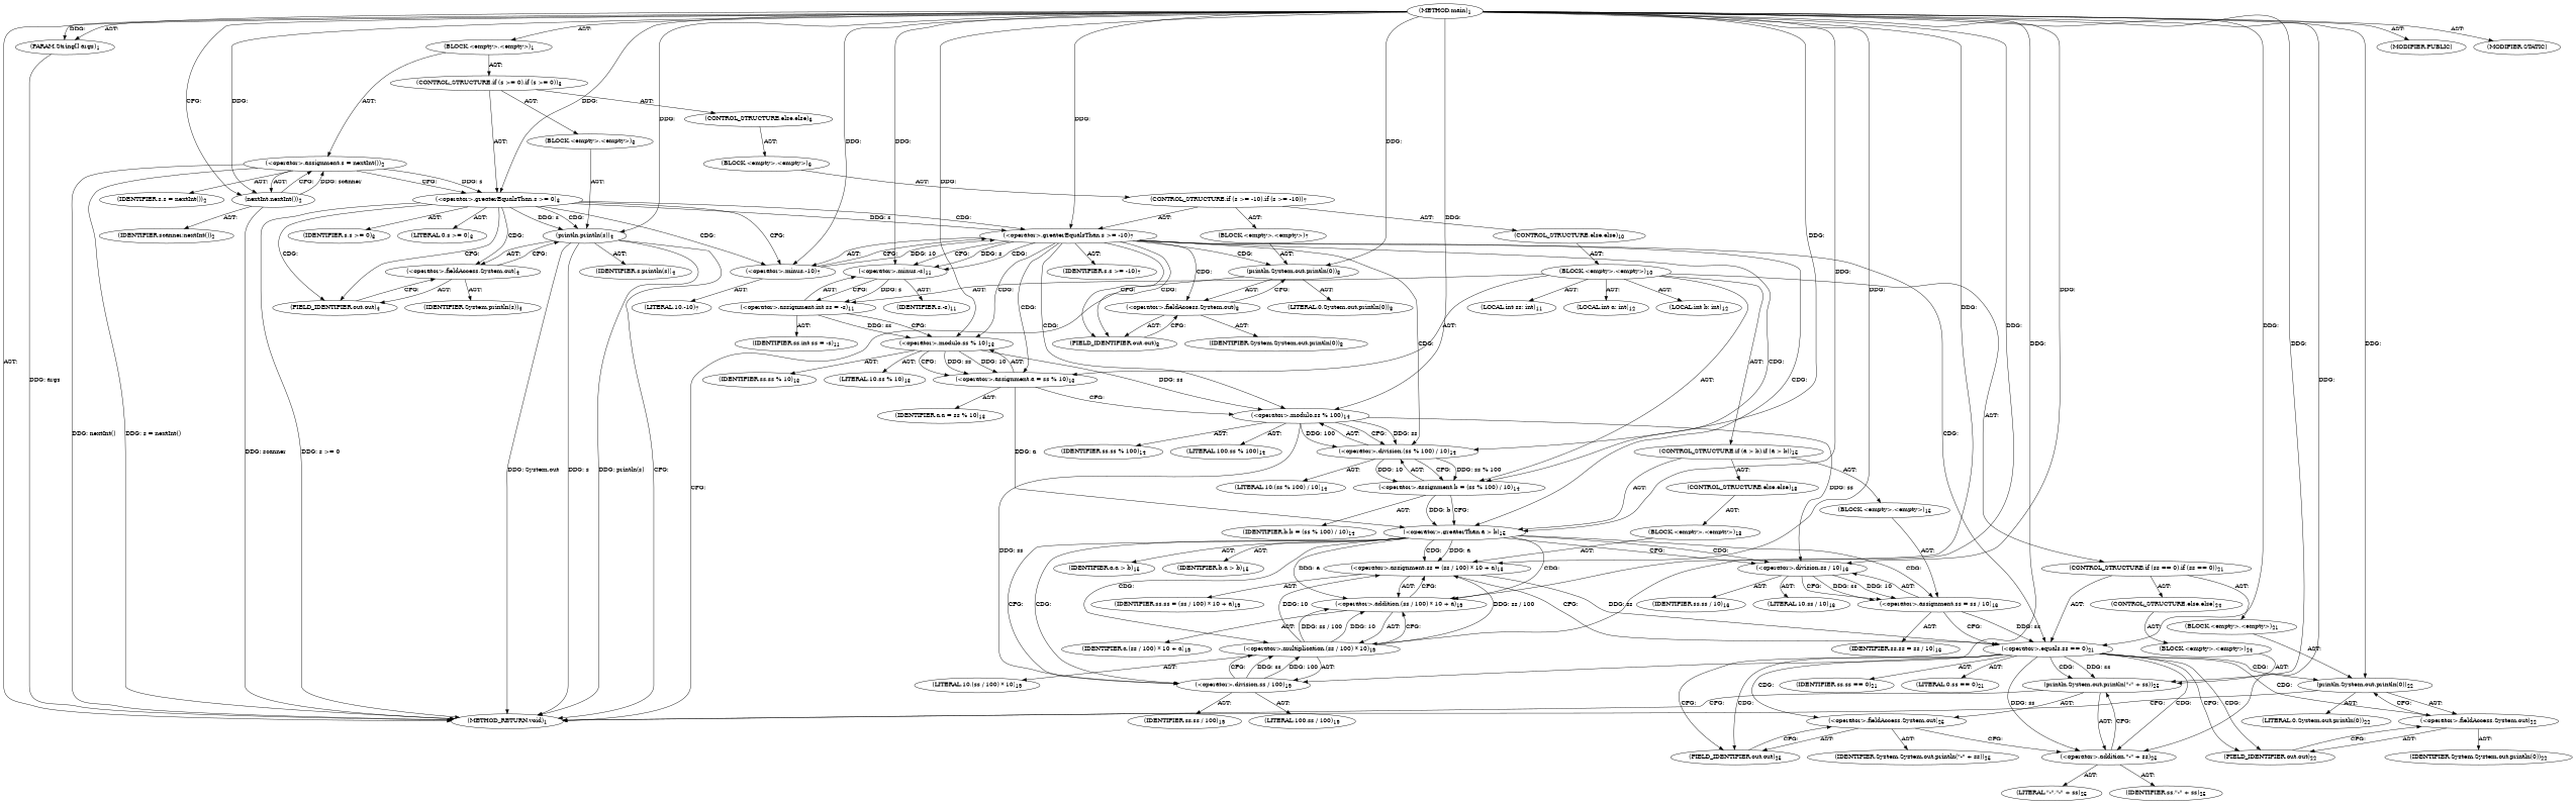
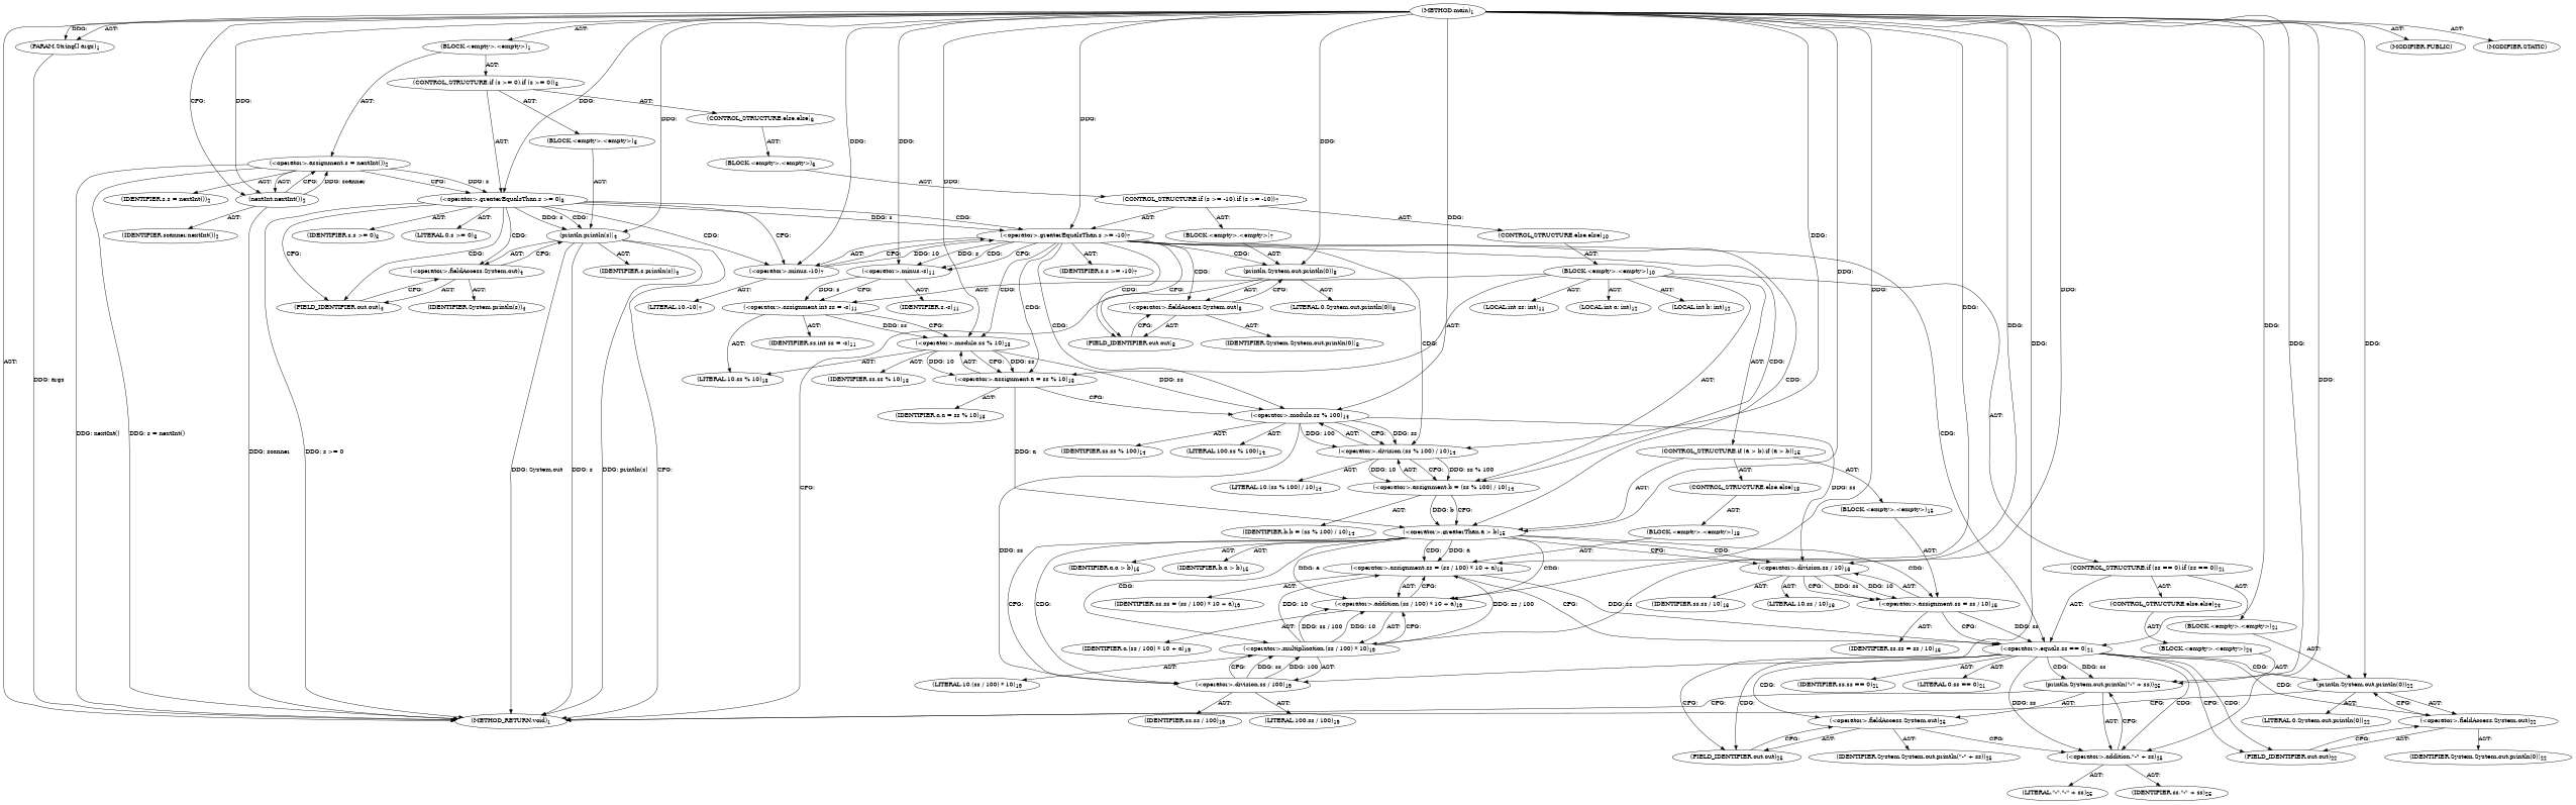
  digraph {
    n1 [label=<(METHOD,main)<SUB>1</SUB>>]
    n2 [label=<(PARAM,String[] args)<SUB>1</SUB>>]
    n3 [label=<(BLOCK,&lt;empty&gt;,&lt;empty&gt;)<SUB>1</SUB>>]
    n4 [label=<(nextInt,nextInt())<SUB>2</SUB>>]
    n5 [label=<(&lt;operator&gt;.greaterEqualsThan,s &gt;= 0)<SUB>3</SUB>>]
    n6 [label=<(println,println(s))<SUB>4</SUB>>]
    n7 [label=<(&lt;operator&gt;.greaterEqualsThan,s &gt;= -10)<SUB>7</SUB>>]
    n8 [label=<(&lt;operator&gt;.minus,-10)<SUB>7</SUB>>]
    n9 [label=<(println,System.out.println(0))<SUB>8</SUB>>]
    n10 [label=<(&lt;operator&gt;.minus,-s)<SUB>11</SUB>>]
    n11 [label=<(&lt;operator&gt;.modulo,ss % 10)<SUB>13</SUB>>]
    n12 [label=<(&lt;operator&gt;.division,(ss % 100) / 10)<SUB>14</SUB>>]
    n13 [label=<(&lt;operator&gt;.modulo,ss % 100)<SUB>14</SUB>>]
    n14 [label=<(&lt;operator&gt;.greaterThan,a &gt; b)<SUB>15</SUB>>]
    n15 [label=<(&lt;operator&gt;.division,ss / 10)<SUB>16</SUB>>]
    n16 [label=<(&lt;operator&gt;.assignment,ss = (ss / 100) * 10 + a)<SUB>13</SUB>>]
    n17 [label=<(&lt;operator&gt;.addition,(ss / 100) * 10 + a)<SUB>19</SUB>>]
    n18 [label=<(&lt;operator&gt;.multiplication,(ss / 100) * 10)<SUB>19</SUB>>]
    n19 [label=<(&lt;operator&gt;.division,ss / 100)<SUB>19</SUB>>]
    n20 [label=<(&lt;operator&gt;.equals,ss == 0)<SUB>21</SUB>>]
    n21 [label=<(println,System.out.println(0))<SUB>22</SUB>>]
    n22 [label=<(println,System.out.println(&quot;-&quot; + ss))<SUB>25</SUB>>]
    n23 [label=<(&lt;operator&gt;.addition,&quot;-&quot; + ss)<SUB>25</SUB>>]
    n24 [label=<(MODIFIER,PUBLIC)>]
    n25 [label=<(MODIFIER,STATIC)>]
    n26 [label=<(METHOD_RETURN,void)<SUB>1</SUB>>]
    n27 [label=<(&lt;operator&gt;.assignment,s = nextInt())<SUB>2</SUB>>]
    n28 [label=<(CONTROL_STRUCTURE,if (s &gt;= 0),if (s &gt;= 0))<SUB>3</SUB>>]
    n29 [label=<(IDENTIFIER,scanner,nextInt())<SUB>2</SUB>>]
    n30 [label=<(IDENTIFIER,s,s &gt;= 0)<SUB>3</SUB>>]
    n31 [label=<(LITERAL,0,s &gt;= 0)<SUB>3</SUB>>]
    n32 [label=<(&lt;operator&gt;.fieldAccess,System.out)<SUB>4</SUB>>]
    n33 [label=<(FIELD_IDENTIFIER,out,out)<SUB>4</SUB>>]
    n34 [label=<(IDENTIFIER,s,println(s))<SUB>4</SUB>>]
    n35 [label=<(IDENTIFIER,s,s &gt;= -10)<SUB>7</SUB>>]
    n36 [label=<(&lt;operator&gt;.fieldAccess,System.out)<SUB>8</SUB>>]
    n37 [label=<(FIELD_IDENTIFIER,out,out)<SUB>8</SUB>>]
    n38 [label=<(&lt;operator&gt;.assignment,a = ss % 10)<SUB>13</SUB>>]
    n39 [label=<(&lt;operator&gt;.assignment,b = (ss % 100) / 10)<SUB>14</SUB>>]
    n40 [label=<(LITERAL,10,-10)<SUB>7</SUB>>]
    n41 [label=<(LITERAL,0,System.out.println(0))<SUB>8</SUB>>]
    n42 [label=<(&lt;operator&gt;.assignment,int ss = -s)<SUB>11</SUB>>]
    n43 [label=<(IDENTIFIER,s,-s)<SUB>11</SUB>>]
    n44 [label=<(IDENTIFIER,ss,ss % 10)<SUB>13</SUB>>]
    n45 [label=<(LITERAL,10,ss % 10)<SUB>13</SUB>>]
    n46 [label=<(LITERAL,10,(ss % 100) / 10)<SUB>14</SUB>>]
    n47 [label=<(IDENTIFIER,ss,ss % 100)<SUB>14</SUB>>]
    n48 [label=<(LITERAL,100,ss % 100)<SUB>14</SUB>>]
    n49 [label=<(IDENTIFIER,a,a &gt; b)<SUB>15</SUB>>]
    n50 [label=<(IDENTIFIER,b,a &gt; b)<SUB>15</SUB>>]
    n51 [label=<(&lt;operator&gt;.assignment,ss = ss / 10)<SUB>16</SUB>>]
    n52 [label=<(IDENTIFIER,ss,ss / 10)<SUB>16</SUB>>]
    n53 [label=<(LITERAL,10,ss / 10)<SUB>16</SUB>>]
    n54 [label=<(IDENTIFIER,ss,ss = (ss / 100) * 10 + a)<SUB>19</SUB>>]
    n55 [label=<(IDENTIFIER,a,(ss / 100) * 10 + a)<SUB>19</SUB>>]
    n56 [label=<(LITERAL,10,(ss / 100) * 10)<SUB>19</SUB>>]
    n57 [label=<(IDENTIFIER,ss,ss / 100)<SUB>19</SUB>>]
    n58 [label=<(LITERAL,100,ss / 100)<SUB>19</SUB>>]
    n59 [label=<(IDENTIFIER,ss,ss == 0)<SUB>21</SUB>>]
    n60 [label=<(LITERAL,0,ss == 0)<SUB>21</SUB>>]
    n61 [label=<(&lt;operator&gt;.fieldAccess,System.out)<SUB>22</SUB>>]
    n62 [label=<(FIELD_IDENTIFIER,out,out)<SUB>22</SUB>>]
    n63 [label=<(&lt;operator&gt;.fieldAccess,System.out)<SUB>25</SUB>>]
    n64 [label=<(FIELD_IDENTIFIER,out,out)<SUB>25</SUB>>]
    n65 [label=<(LITERAL,0,System.out.println(0))<SUB>22</SUB>>]
    n66 [label=<(LITERAL,&quot;-&quot;,&quot;-&quot; + ss)<SUB>25</SUB>>]
    n67 [label=<(IDENTIFIER,ss,&quot;-&quot; + ss)<SUB>25</SUB>>]
    n68 [label=<(IDENTIFIER,s,s = nextInt())<SUB>2</SUB>>]
    n69 [label=<(BLOCK,&lt;empty&gt;,&lt;empty&gt;)<SUB>3</SUB>>]
    n70 [label=<(CONTROL_STRUCTURE,else,else)<SUB>6</SUB>>]
    n71 [label=<(BLOCK,&lt;empty&gt;,&lt;empty&gt;)<SUB>6</SUB>>]
    n72 [label=<(IDENTIFIER,System,println(s))<SUB>4</SUB>>]
    n73 [label=<(CONTROL_STRUCTURE,if (s &gt;= -10),if (s &gt;= -10))<SUB>7</SUB>>]
    n74 [label=<(BLOCK,&lt;empty&gt;,&lt;empty&gt;)<SUB>7</SUB>>]
    n75 [label=<(CONTROL_STRUCTURE,else,else)<SUB>10</SUB>>]
    n76 [label=<(BLOCK,&lt;empty&gt;,&lt;empty&gt;)<SUB>10</SUB>>]
    n77 [label=<(IDENTIFIER,System,System.out.println(0))<SUB>8</SUB>>]
    n78 [label=<(IDENTIFIER,ss,int ss = -s)<SUB>11</SUB>>]
    n79 [label=<(IDENTIFIER,a,a = ss % 10)<SUB>13</SUB>>]
    n80 [label=<(IDENTIFIER,b,b = (ss % 100) / 10)<SUB>14</SUB>>]
    n81 [label=<(LOCAL,int ss: int)<SUB>11</SUB>>]
    n82 [label=<(LOCAL,int a: int)<SUB>12</SUB>>]
    n83 [label=<(LOCAL,int b: int)<SUB>12</SUB>>]
    n84 [label=<(CONTROL_STRUCTURE,if (a &gt; b),if (a &gt; b))<SUB>15</SUB>>]
    n85 [label=<(CONTROL_STRUCTURE,if (ss == 0),if (ss == 0))<SUB>21</SUB>>]
    n86 [label=<(BLOCK,&lt;empty&gt;,&lt;empty&gt;)<SUB>15</SUB>>]
    n87 [label=<(CONTROL_STRUCTURE,else,else)<SUB>18</SUB>>]
    n88 [label=<(BLOCK,&lt;empty&gt;,&lt;empty&gt;)<SUB>21</SUB>>]
    n89 [label=<(CONTROL_STRUCTURE,else,else)<SUB>24</SUB>>]
    n90 [label=<(BLOCK,&lt;empty&gt;,&lt;empty&gt;)<SUB>18</SUB>>]
    n91 [label=<(IDENTIFIER,ss,ss = ss / 10)<SUB>16</SUB>>]
    n92 [label=<(BLOCK,&lt;empty&gt;,&lt;empty&gt;)<SUB>24</SUB>>]
    n93 [label=<(IDENTIFIER,System,System.out.println(0))<SUB>22</SUB>>]
    n94 [label=<(IDENTIFIER,System,System.out.println(&quot;-&quot; + ss))<SUB>25</SUB>>]
    n1 -> n2 [label="AST: "]
    n1 -> n2 [label="DDG: "]
    n1 -> n3 [label="AST: "]
    n1 -> n4 [label="CFG: "]
    n1 -> n4 [label="DDG: "]
    n1 -> n5 [label="DDG: "]
    n1 -> n6 [label="DDG: "]
    n1 -> n7 [label="DDG: "]
    n1 -> n8 [label="DDG: "]
    n1 -> n9 [label="DDG: "]
    n1 -> n10 [label="DDG: "]
    n1 -> n11 [label="DDG: "]
    n1 -> n12 [label="DDG: "]
    n1 -> n13 [label="DDG: "]
    n1 -> n14 [label="DDG: "]
    n1 -> n15 [label="DDG: "]
    n1 -> n16 [label="DDG: "]
    n1 -> n17 [label="DDG: "]
    n1 -> n18 [label="DDG: "]
    n1 -> n19 [label="DDG: "]
    n1 -> n20 [label="DDG: "]
    n1 -> n21 [label="DDG: "]
    n1 -> n22 [label="DDG: "]
    n1 -> n23 [label="DDG: "]
    n1 -> n24 [label="AST: "]
    n1 -> n25 [label="AST: "]
    n1 -> n26 [label="AST: "]
    n2 -> n26 [label="DDG: args"]
    n3 -> n27 [label="AST: "]
    n3 -> n28 [label="AST: "]
    n4 -> n26 [label="DDG: scanner"]
    n4 -> n27 [label="CFG: "]
    n4 -> n27 [label="DDG: scanner"]
    n4 -> n29 [label="AST: "]
    n5 -> n6 [label="DDG: s"]
    n5 -> n6 [label="CDG: "]
    n5 -> n7 [label="DDG: s"]
    n5 -> n7 [label="CDG: "]
    n5 -> n8 [label="CFG: "]
    n5 -> n8 [label="CDG: "]
    n5 -> n26 [label="DDG: s &gt;= 0"]
    n5 -> n30 [label="AST: "]
    n5 -> n31 [label="AST: "]
    n5 -> n32 [label="CDG: "]
    n5 -> n33 [label="CFG: "]
    n5 -> n33 [label="CDG: "]
    n6 -> n26 [label="CFG: "]
    n6 -> n26 [label="DDG: System.out"]
    n6 -> n26 [label="DDG: s"]
    n6 -> n26 [label="DDG: println(s)"]
    n6 -> n32 [label="AST: "]
    n6 -> n34 [label="AST: "]
    n7 -> n8 [label="AST: "]
    n7 -> n9 [label="CDG: "]
    n7 -> n10 [label="CFG: "]
    n7 -> n10 [label="DDG: s"]
    n7 -> n10 [label="CDG: "]
    n7 -> n11 [label="CDG: "]
    n7 -> n12 [label="CDG: "]
    n7 -> n13 [label="CDG: "]
    n7 -> n14 [label="CDG: "]
    n7 -> n20 [label="CDG: "]
    n7 -> n35 [label="AST: "]
    n7 -> n36 [label="CDG: "]
    n7 -> n37 [label="CFG: "]
    n7 -> n37 [label="CDG: "]
    n7 -> n38 [label="CDG: "]
    n7 -> n39 [label="CDG: "]
    n8 -> n7 [label="CFG: "]
    n8 -> n7 [label="DDG: 10"]
    n8 -> n40 [label="AST: "]
    n9 -> n26 [label="CFG: "]
    n9 -> n36 [label="AST: "]
    n9 -> n41 [label="AST: "]
    n10 -> n42 [label="CFG: "]
    n10 -> n42 [label="DDG: s"]
    n10 -> n43 [label="AST: "]
    n11 -> n13 [label="DDG: ss"]
    n11 -> n38 [label="CFG: "]
    n11 -> n38 [label="DDG: ss"]
    n11 -> n38 [label="DDG: 10"]
    n11 -> n44 [label="AST: "]
    n11 -> n45 [label="AST: "]
    n12 -> n13 [label="AST: "]
    n12 -> n39 [label="CFG: "]
    n12 -> n39 [label="DDG: ss % 100"]
    n12 -> n39 [label="DDG: 10"]
    n12 -> n46 [label="AST: "]
    n13 -> n12 [label="CFG: "]
    n13 -> n12 [label="DDG: ss"]
    n13 -> n12 [label="DDG: 100"]
    n13 -> n15 [label="DDG: ss"]
    n13 -> n19 [label="DDG: ss"]
    n13 -> n47 [label="AST: "]
    n13 -> n48 [label="AST: "]
    n14 -> n15 [label="CFG: "]
    n14 -> n15 [label="CDG: "]
    n14 -> n16 [label="DDG: a"]
    n14 -> n16 [label="CDG: "]
    n14 -> n17 [label="DDG: a"]
    n14 -> n17 [label="CDG: "]
    n14 -> n18 [label="CDG: "]
    n14 -> n19 [label="CFG: "]
    n14 -> n19 [label="CDG: "]
    n14 -> n49 [label="AST: "]
    n14 -> n50 [label="AST: "]
    n14 -> n51 [label="CDG: "]
    n15 -> n51 [label="CFG: "]
    n15 -> n51 [label="DDG: ss"]
    n15 -> n51 [label="DDG: 10"]
    n15 -> n52 [label="AST: "]
    n15 -> n53 [label="AST: "]
    n16 -> n17 [label="AST: "]
    n16 -> n20 [label="CFG: "]
    n16 -> n20 [label="DDG: ss"]
    n16 -> n54 [label="AST: "]
    n17 -> n16 [label="CFG: "]
    n17 -> n18 [label="AST: "]
    n17 -> n55 [label="AST: "]
    n18 -> n16 [label="DDG: ss / 100"]
    n18 -> n16 [label="DDG: 10"]
    n18 -> n17 [label="CFG: "]
    n18 -> n17 [label="DDG: ss / 100"]
    n18 -> n17 [label="DDG: 10"]
    n18 -> n19 [label="AST: "]
    n18 -> n56 [label="AST: "]
    n19 -> n18 [label="CFG: "]
    n19 -> n18 [label="DDG: ss"]
    n19 -> n18 [label="DDG: 100"]
    n19 -> n57 [label="AST: "]
    n19 -> n58 [label="AST: "]
    n20 -> n21 [label="CDG: "]
    n20 -> n22 [label="DDG: ss"]
    n20 -> n22 [label="CDG: "]
    n20 -> n23 [label="DDG: ss"]
    n20 -> n23 [label="CDG: "]
    n20 -> n59 [label="AST: "]
    n20 -> n60 [label="AST: "]
    n20 -> n61 [label="CDG: "]
    n20 -> n62 [label="CFG: "]
    n20 -> n62 [label="CDG: "]
    n20 -> n63 [label="CDG: "]
    n20 -> n64 [label="CFG: "]
    n20 -> n64 [label="CDG: "]
    n21 -> n26 [label="CFG: "]
    n21 -> n61 [label="AST: "]
    n21 -> n65 [label="AST: "]
    n22 -> n23 [label="AST: "]
    n22 -> n26 [label="CFG: "]
    n22 -> n63 [label="AST: "]
    n23 -> n22 [label="CFG: "]
    n23 -> n66 [label="AST: "]
    n23 -> n67 [label="AST: "]
    n27 -> n4 [label="AST: "]
    n27 -> n5 [label="CFG: "]
    n27 -> n5 [label="DDG: s"]
    n27 -> n26 [label="DDG: nextInt()"]
    n27 -> n26 [label="DDG: s = nextInt()"]
    n27 -> n68 [label="AST: "]
    n28 -> n5 [label="AST: "]
    n28 -> n69 [label="AST: "]
    n28 -> n70 [label="AST: "]
    n32 -> n6 [label="CFG: "]
    n32 -> n33 [label="AST: "]
    n32 -> n72 [label="AST: "]
    n33 -> n32 [label="CFG: "]
    n36 -> n9 [label="CFG: "]
    n36 -> n37 [label="AST: "]
    n36 -> n77 [label="AST: "]
    n37 -> n36 [label="CFG: "]
    n38 -> n11 [label="AST: "]
    n38 -> n13 [label="CFG: "]
    n38 -> n14 [label="DDG: a"]
    n38 -> n79 [label="AST: "]
    n39 -> n12 [label="AST: "]
    n39 -> n14 [label="CFG: "]
    n39 -> n14 [label="DDG: b"]
    n39 -> n80 [label="AST: "]
-   n42 -> n10 [label="AST: "]
+   n42 -> n45 [label="AST: "]
    n42 -> n11 [label="CFG: "]
    n42 -> n11 [label="DDG: ss"]
    n42 -> n78 [label="AST: "]
    n51 -> n15 [label="AST: "]
    n51 -> n20 [label="CFG: "]
    n51 -> n20 [label="DDG: ss"]
    n51 -> n91 [label="AST: "]
    n61 -> n21 [label="CFG: "]
    n61 -> n62 [label="AST: "]
    n61 -> n93 [label="AST: "]
    n62 -> n61 [label="CFG: "]
    n63 -> n23 [label="CFG: "]
    n63 -> n64 [label="AST: "]
    n63 -> n94 [label="AST: "]
    n64 -> n63 [label="CFG: "]
    n69 -> n6 [label="AST: "]
    n70 -> n71 [label="AST: "]
    n71 -> n73 [label="AST: "]
    n73 -> n7 [label="AST: "]
    n73 -> n74 [label="AST: "]
    n73 -> n75 [label="AST: "]
    n74 -> n9 [label="AST: "]
    n75 -> n76 [label="AST: "]
    n76 -> n38 [label="AST: "]
    n76 -> n39 [label="AST: "]
    n76 -> n42 [label="AST: "]
    n76 -> n81 [label="AST: "]
    n76 -> n82 [label="AST: "]
    n76 -> n83 [label="AST: "]
    n76 -> n84 [label="AST: "]
    n76 -> n85 [label="AST: "]
    n84 -> n14 [label="AST: "]
    n84 -> n86 [label="AST: "]
    n84 -> n87 [label="AST: "]
    n85 -> n20 [label="AST: "]
    n85 -> n88 [label="AST: "]
    n85 -> n89 [label="AST: "]
    n86 -> n51 [label="AST: "]
    n87 -> n90 [label="AST: "]
    n88 -> n21 [label="AST: "]
    n89 -> n92 [label="AST: "]
    n90 -> n16 [label="AST: "]
    n92 -> n22 [label="AST: "]
  }
